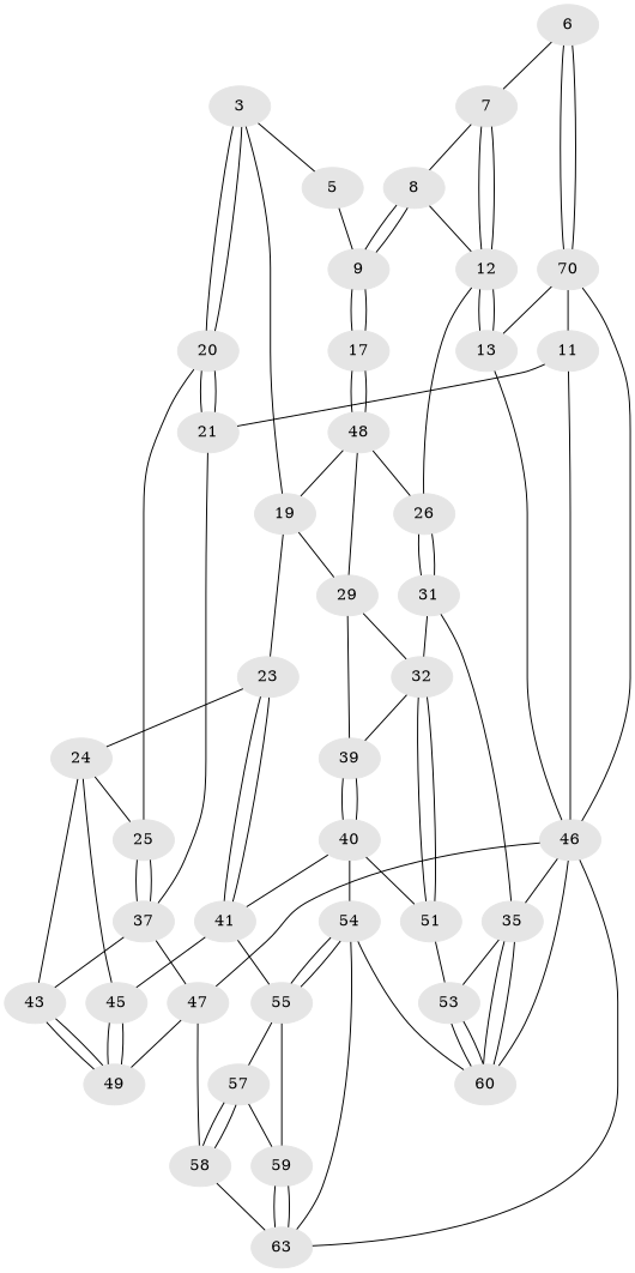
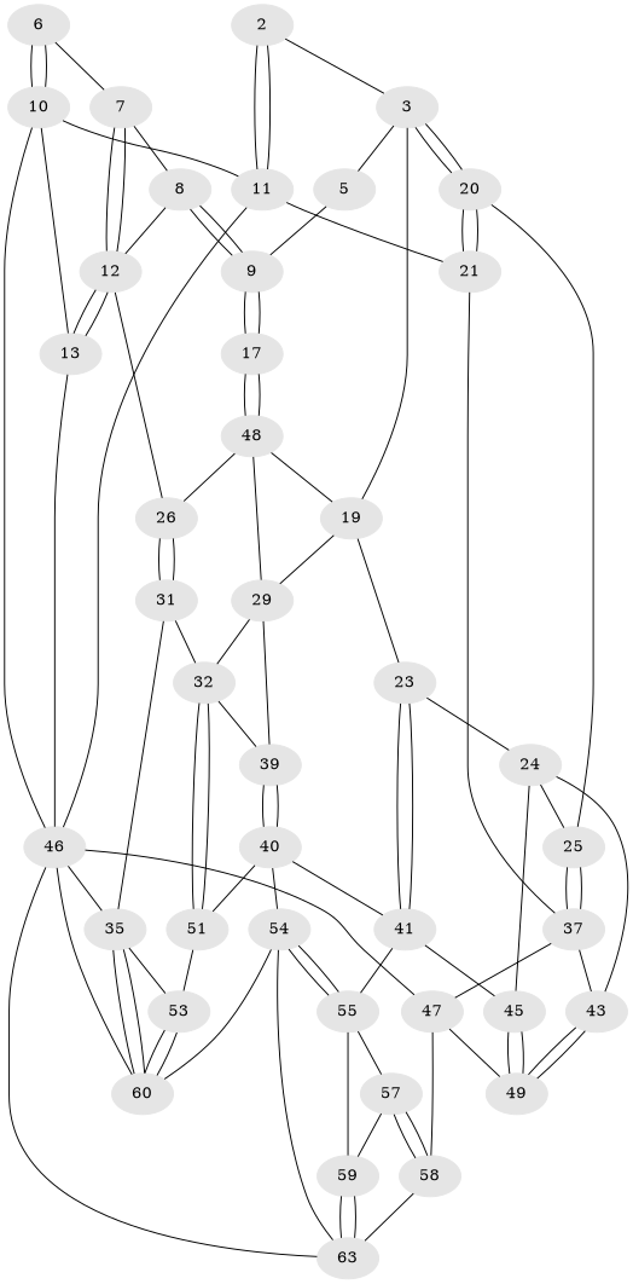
  graph {
    node [color=gray90 style=filled]
    3 [super="+4"]
+   2
    11
    6
    7
-   10 [label=70]
+   10
    5
    19 [super="+22"]
    20
    46 [super="+48"]
    21
    9
    29 [super="+30"]
    23
    25
    17
    8 [super="+15"]
    12 [super="+14"]
    13 [super="+34"]
    26 [super="+27"]
    n21 [label=48 super="+28"]
    35 [super="+36"]
    60 [super="+61"]
    47 [super="+50"]
    63 [super="+64"]
    37 [super="+38"]
    31
    53
    32 [super="+33"]
    39
    24 [super="+42"]
    41 [super="+44"]
    43
    45
    55 [super="+56"]
    49
    51
    40 [super="+52"]
    58
    54 [super="+62"]
    57
    59
    3 -- 5
    3 -- 19
    3 -- 20
    3 -- 20
+   2 -- 3
+   2 -- 11
+   2 -- 11
    11 -- 46
    11 -- 21
    6 -- 7
    6 -- 10
    6 -- 10
    7 -- 8
    7 -- 12
    7 -- 12
    10 -- 11
    10 -- 46
    10 -- 13
    5 -- 9
    19 -- 29
    19 -- 23
    20 -- 21
    20 -- 21
    20 -- 25
    46 -- 35
    46 -- 60
    46 -- 47
    46 -- 63
    21 -- 37
    9 -- 17
    9 -- 17
    29 -- 32
    29 -- 39
    23 -- 24
    23 -- 41
    23 -- 41
    25 -- 37
    25 -- 37
    17 -- n21
    17 -- n21
    8 -- 9
    8 -- 9
    8 -- 12
    12 -- 13
    12 -- 13
    12 -- 26
    13 -- 46
    26 -- 31
    26 -- 31
    n21 -- 19
    n21 -- 29
    n21 -- 26
    35 -- 60
    35 -- 60
    35 -- 53
    47 -- 49
    47 -- 58
    37 -- 47
    37 -- 43
    31 -- 35
    31 -- 32
    53 -- 60
    53 -- 60
    32 -- 39
    32 -- 51
    32 -- 51
    39 -- 40
    39 -- 40
    24 -- 25
    24 -- 43
    24 -- 45
    41 -- 45
    41 -- 55
    43 -- 49
    43 -- 49
    45 -- 49
    45 -- 49
    55 -- 57
    55 -- 59
    51 -- 53
    40 -- 41
    40 -- 51
    40 -- 54
    58 -- 63
    54 -- 60
    54 -- 63
    54 -- 55
    54 -- 55
    57 -- 58
    57 -- 58
    57 -- 59
    59 -- 63
    59 -- 63
  }
